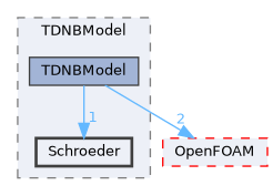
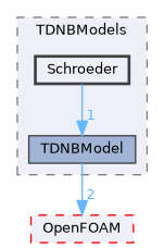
  digraph {
    compound=true
    node [color=grey25 fillcolor="#edf0f7" fontname=Helvetica fontsize=10 shape=box]
    edge [color=steelblue1 fontcolor=steelblue1 fontname=Helvetica fontsize=10 labeldistance=1.5 labelfontname=Helvetica labelfontsize=10]
    n1 [fillcolor="#a2b4d6" height=0.2 label=TDNBModel style=filled width=0.4]
    n2 [height=0.2 label=Schroeder style="filled,bold" width=0.4]
    n3 [color=red height=0.2 label=OpenFOAM style="filled,dashed" width=0.4]
    subgraph cluster_1 {
      bgcolor="#edf0f7"
      fontname=Helvetica
      fontsize=10
-     label=TDNBModel
+     label=TDNBModels
      pencolor=grey50
      style="filled,dashed"
      n1
      n2
    }
    n1 -> n3 [headlabel=2]
-   n1 -> n2 [headlabel=1]
+   n2 -> n1 [headlabel=1]
  }
